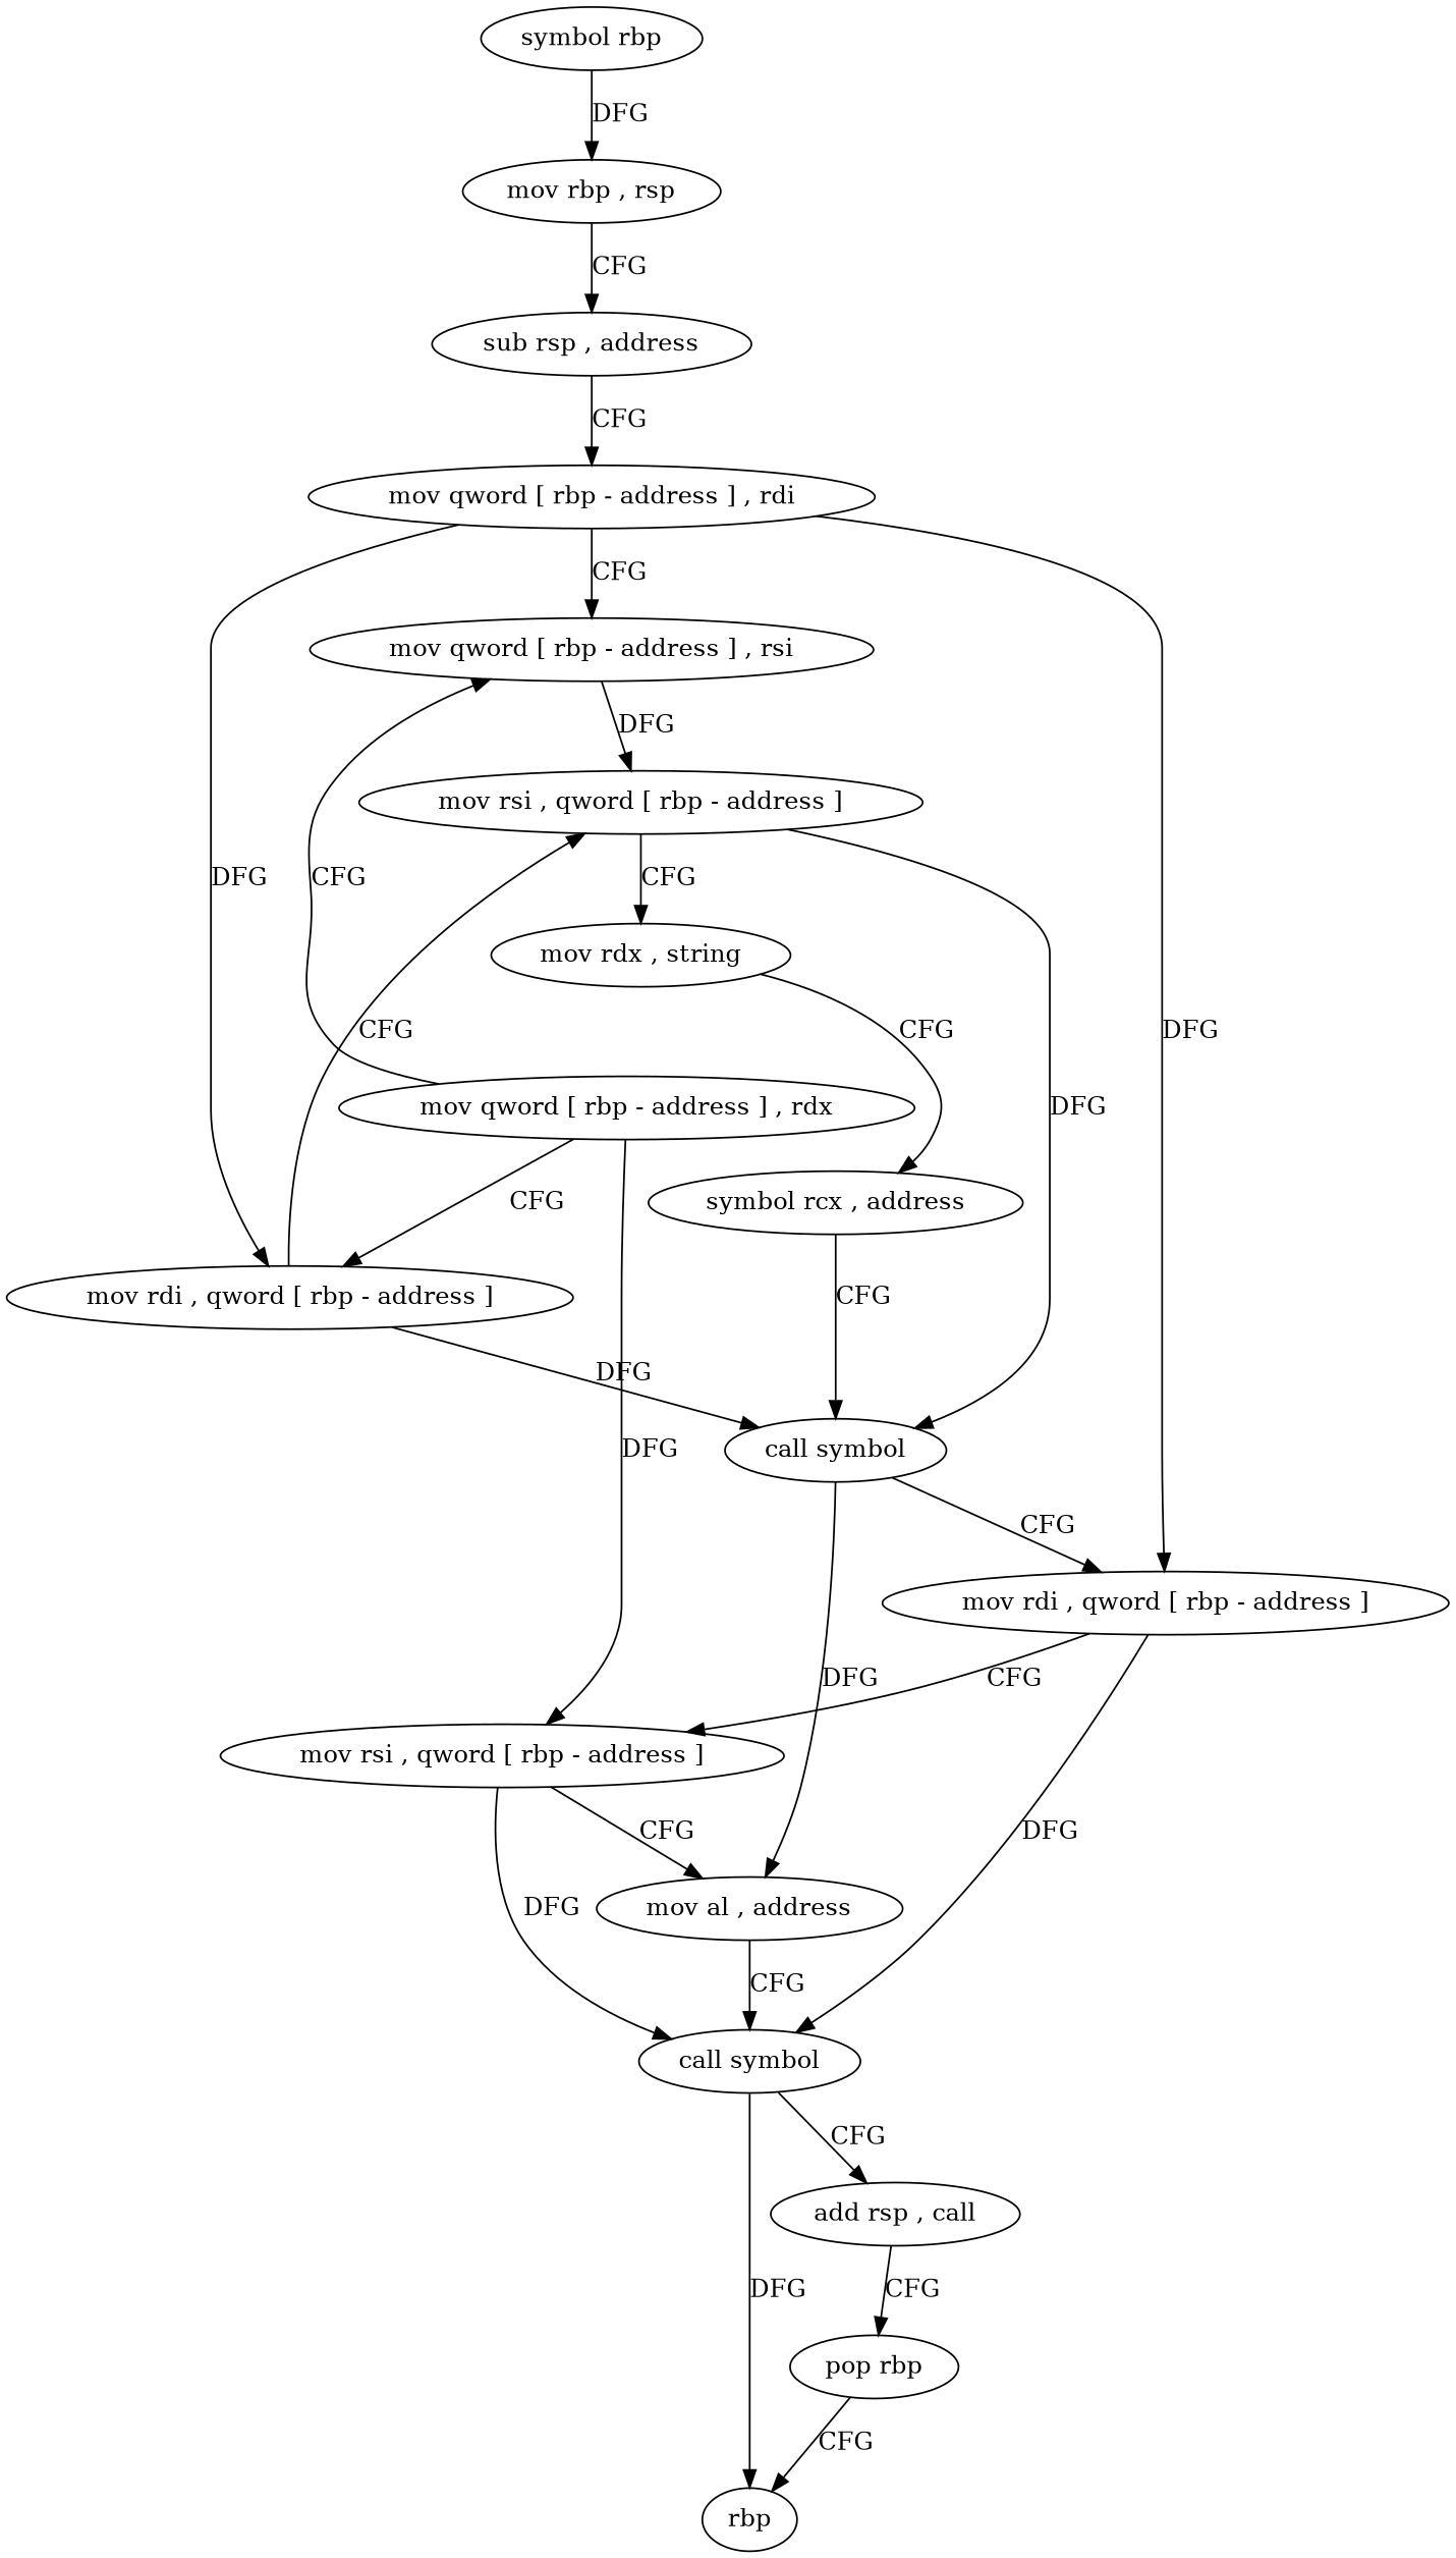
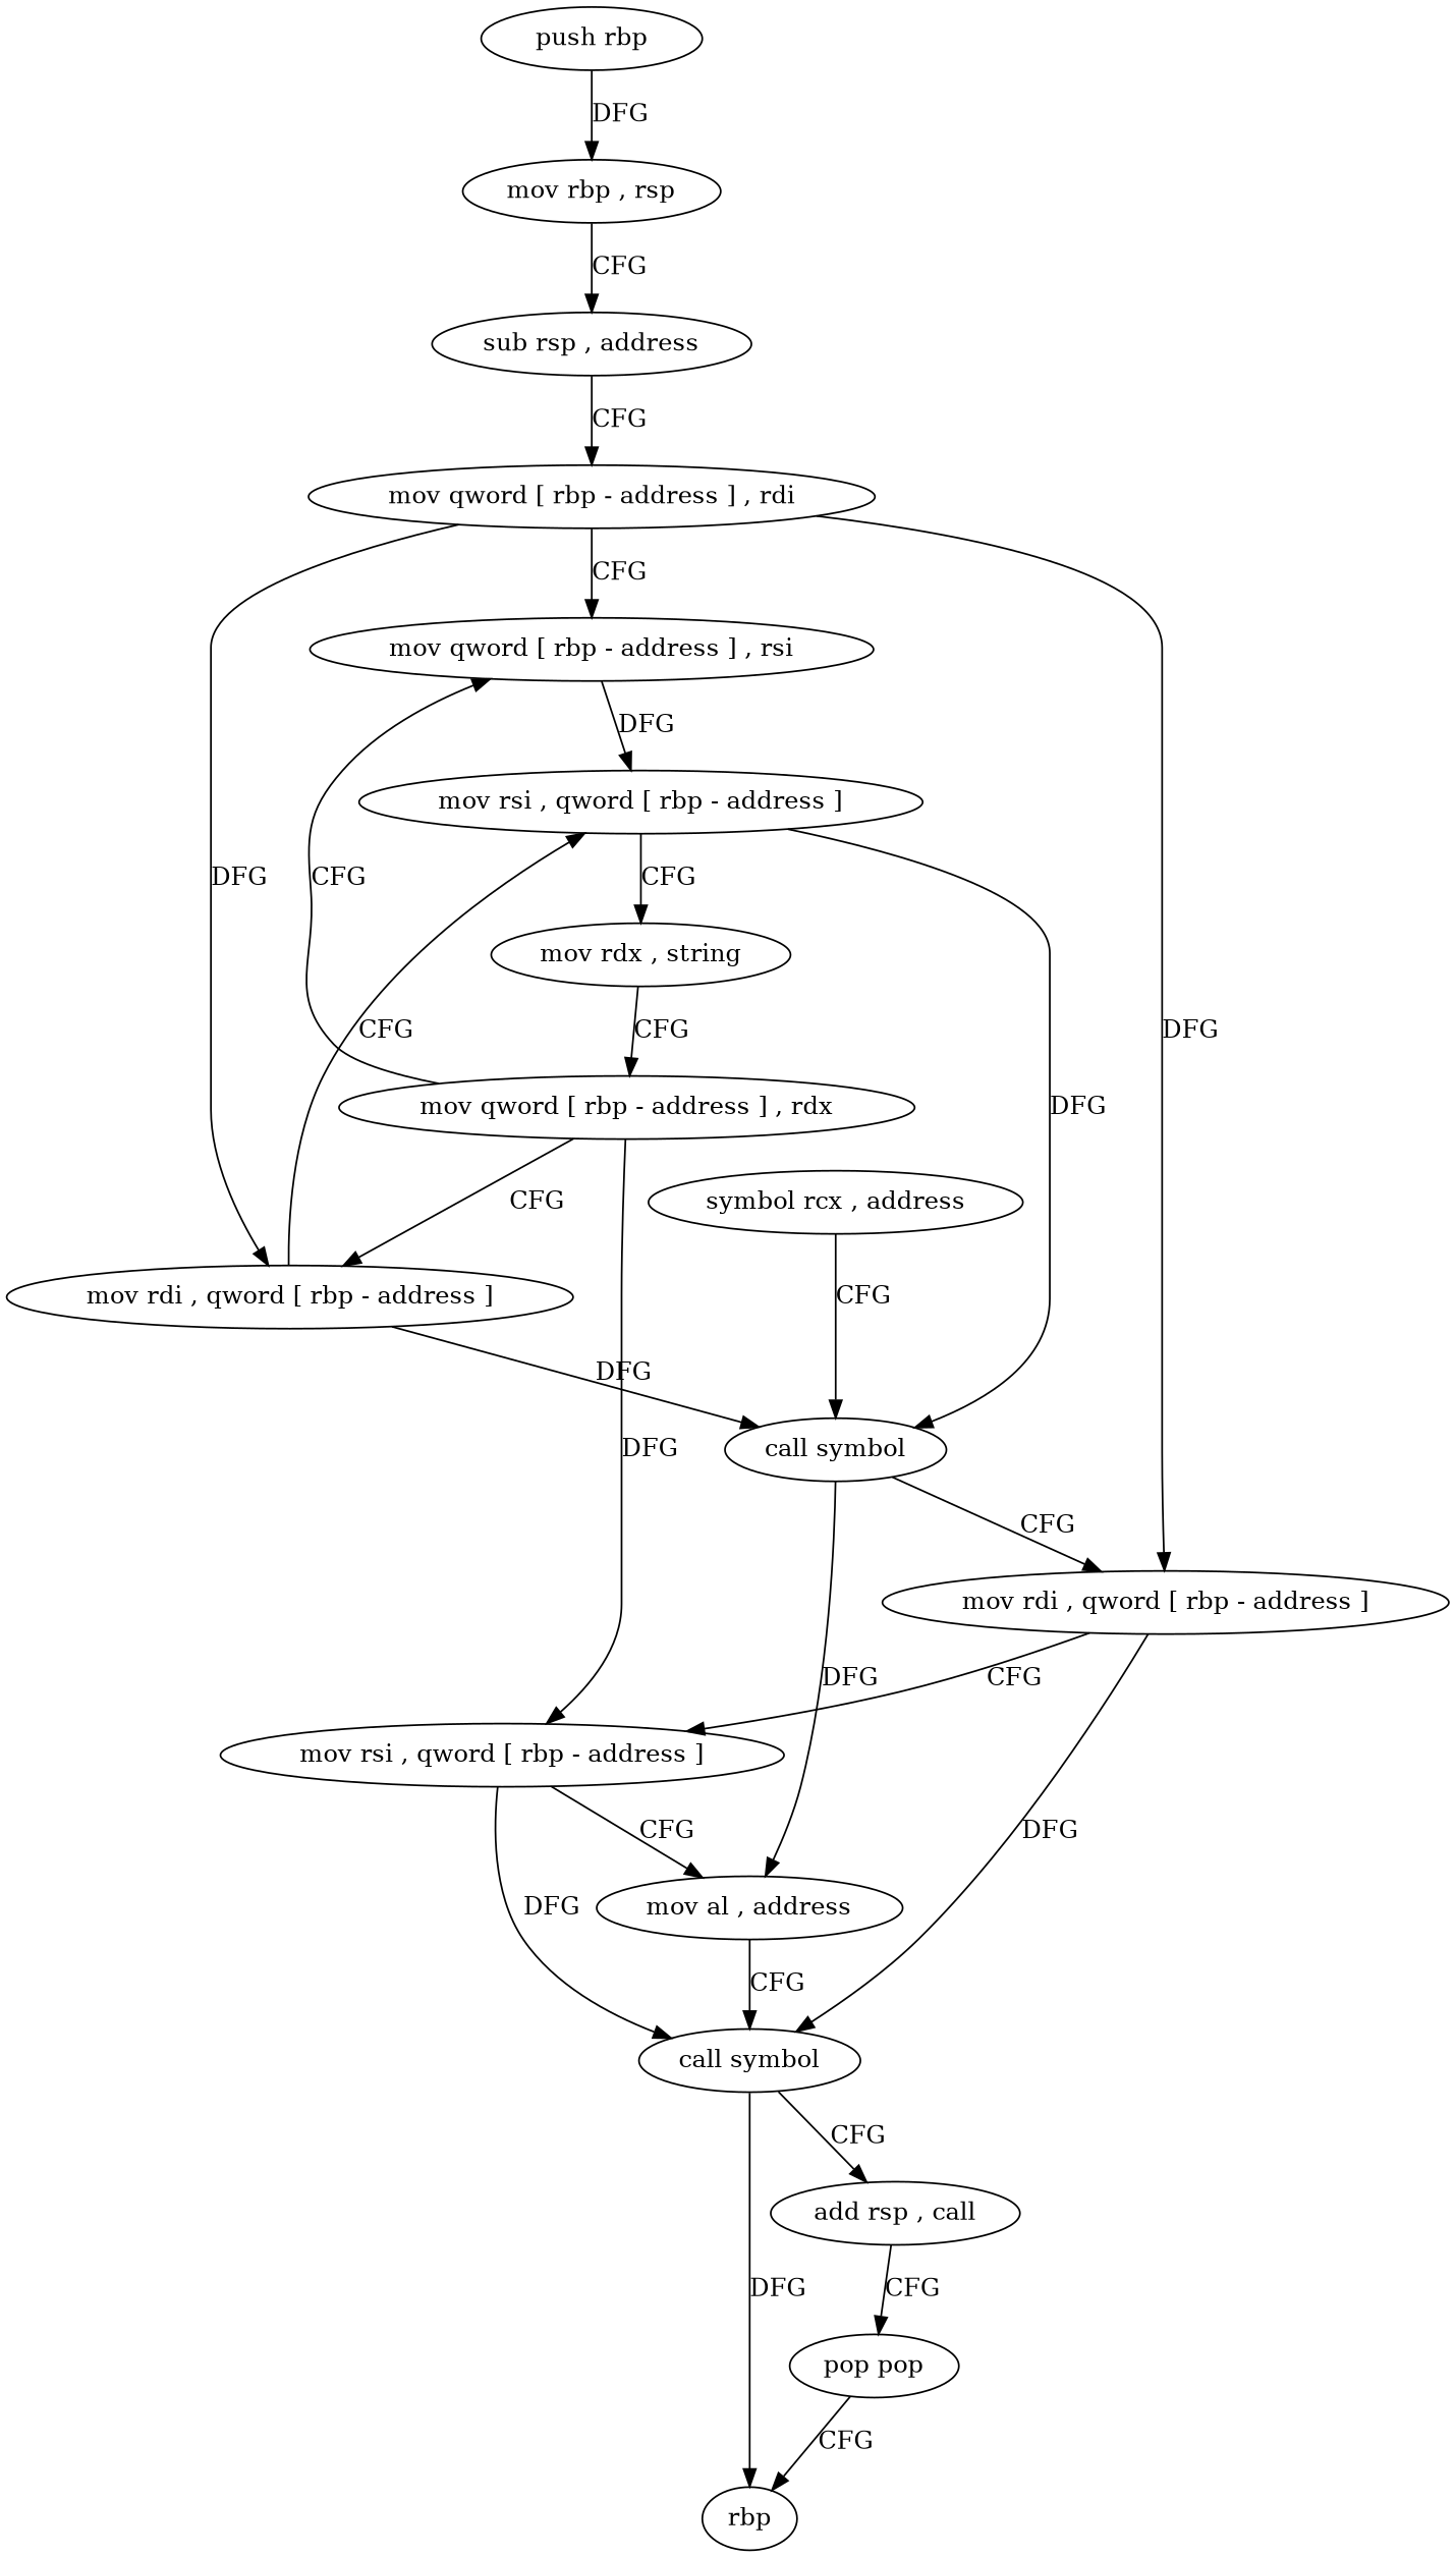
  digraph {
-   n1 [label="symbol rbp"]
+   n1 [label="push rbp"]
    n2 [label="mov rbp , rsp"]
    n3 [label="sub rsp , address"]
    n4 [label="mov qword [ rbp - address ] , rdi"]
    n5 [label="mov qword [ rbp - address ] , rsi"]
    n6 [label="mov rdi , qword [ rbp - address ]"]
    n7 [label="mov rdi , qword [ rbp - address ]"]
    n8 [label="mov rsi , qword [ rbp - address ]"]
    n9 [label="call symbol"]
    n10 [label="mov rsi , qword [ rbp - address ]"]
    n11 [label="call symbol"]
    n12 [label="mov qword [ rbp - address ] , rdx"]
    n13 [label="mov rdx , string"]
    n14 [label="mov al , address"]
    n15 [label="symbol rcx , address"]
    n16 [label="add rsp , call"]
    n17 [label=rbp]
-   n18 [label="pop rbp"]
+   n18 [label="pop pop"]
    n1 -> n2 [label=DFG]
    n2 -> n3 [label=CFG]
    n3 -> n4 [label=CFG]
    n4 -> n5 [label=CFG]
    n4 -> n6 [label=DFG]
    n4 -> n7 [label=DFG]
    n5 -> n8 [label=DFG]
    n6 -> n8 [label=CFG]
    n6 -> n9 [label=DFG]
    n7 -> n10 [label=CFG]
    n7 -> n11 [label=DFG]
    n8 -> n9 [label=DFG]
    n8 -> n13 [label=CFG]
    n9 -> n7 [label=CFG]
    n9 -> n14 [label=DFG]
    n10 -> n11 [label=DFG]
    n10 -> n14 [label=CFG]
    n11 -> n16 [label=CFG]
    n11 -> n17 [label=DFG]
    n12 -> n5 [label=CFG]
    n12 -> n6 [label=CFG]
    n12 -> n10 [label=DFG]
-   n13 -> n15 [label=CFG]
+   n13 -> n12 [label=CFG]
    n14 -> n11 [label=CFG]
    n15 -> n9 [label=CFG]
    n16 -> n18 [label=CFG]
    n18 -> n17 [label=CFG]
  }
